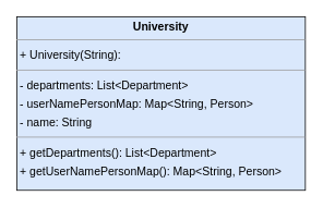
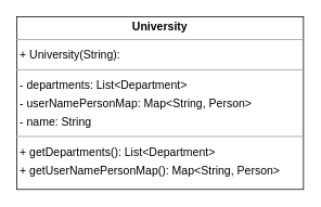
  <mxCell id="0" />
  <mxCell id="1" parent="0" />
- <mxCell id="2" value="&lt;p style=&quot;margin:0px;margin-top:4px;text-align:center;&quot;&gt;&lt;b&gt;University&lt;/b&gt;&lt;/p&gt;&lt;hr size=&quot;1&quot;/&gt;&lt;p style=&quot;margin:0 0 0 4px;line-height:1.6;&quot;&gt;+ University(String): &lt;/p&gt;&lt;hr size=&quot;1&quot;/&gt;&lt;p style=&quot;margin:0 0 0 4px;line-height:1.6;&quot;&gt;- departments: List&amp;lt;Department&amp;gt;&lt;br/&gt;- userNamePersonMap: Map&amp;lt;String, Person&amp;gt;&lt;br/&gt;- name: String&lt;/p&gt;&lt;hr size=&quot;1&quot;/&gt;&lt;p style=&quot;margin:0 0 0 4px;line-height:1.6;&quot;&gt;+ getDepartments(): List&amp;lt;Department&amp;gt;&lt;br/&gt;+ getUserNamePersonMap(): Map&amp;lt;String, Person&amp;gt;&lt;/p&gt;" style="verticalAlign=top;align=left;overflow=fill;fontSize=14;fontFamily=Helvetica;html=1;rounded=0;shadow=0;comic=0;labelBackgroundColor=none;strokeWidth=1;fillColor=#dae8fc;" vertex="1" parent="1"><mxGeometry x="20" y="20" width="352" height="212" as="geometry" /></mxCell>
+ <mxCell id="2" value="&lt;p style=&quot;margin:0px;margin-top:4px;text-align:center;&quot;&gt;&lt;b&gt;University&lt;/b&gt;&lt;/p&gt;&lt;hr size=&quot;1&quot;/&gt;&lt;p style=&quot;margin:0 0 0 4px;line-height:1.6;&quot;&gt;+ University(String): &lt;/p&gt;&lt;hr size=&quot;1&quot;/&gt;&lt;p style=&quot;margin:0 0 0 4px;line-height:1.6;&quot;&gt;- departments: List&amp;lt;Department&amp;gt;&lt;br/&gt;- userNamePersonMap: Map&amp;lt;String, Person&amp;gt;&lt;br/&gt;- name: String&lt;/p&gt;&lt;hr size=&quot;1&quot;/&gt;&lt;p style=&quot;margin:0 0 0 4px;line-height:1.6;&quot;&gt;+ getDepartments(): List&amp;lt;Department&amp;gt;&lt;br/&gt;+ getUserNamePersonMap(): Map&amp;lt;String, Person&amp;gt;&lt;/p&gt;" style="verticalAlign=top;align=left;overflow=fill;fontSize=14;fontFamily=Helvetica;html=1;rounded=0;shadow=0;comic=0;labelBackgroundColor=none;strokeWidth=1;" vertex="1" parent="1"><mxGeometry x="20" y="20" width="352" height="212" as="geometry" /></mxCell>
